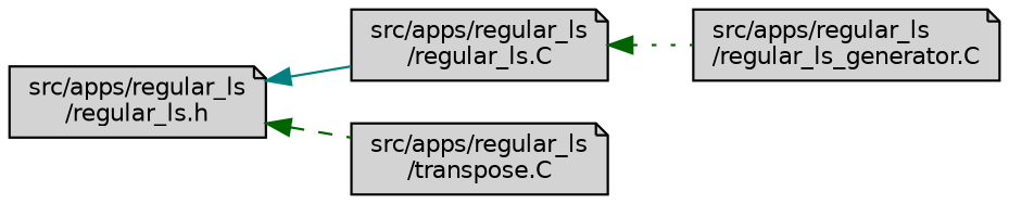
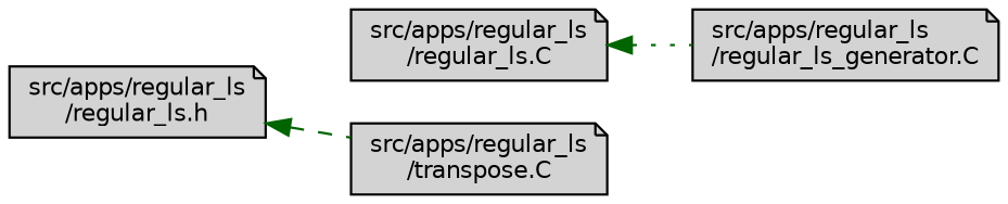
  digraph {
    rankdir=LR
    node [color=black fillcolor=lightgrey fontname=Helvetica fontsize=10 shape=note style=filled]
    edge [color=darkgreen dir=back fontname=Helvetica fontsize=10 labelfontname=Helvetica labelfontsize=10]
    n1 [fontcolor=black height=0.2 label="src/apps/regular_ls\l/regular_ls.h" width=0.4]
    n2 [height=0.2 label="src/apps/regular_ls\l/regular_ls.C" width=0.4]
    n3 [height=0.2 label="src/apps/regular_ls\l/transpose.C" width=0.4]
    n4 [height=0.2 label="src/apps/regular_ls\l/regular_ls_generator.C" width=0.4]
-   n1 -> n2 [color=teal style=solid]
    n1 -> n3 [style=dashed]
    n2 -> n4 [style=dotted]
  }
